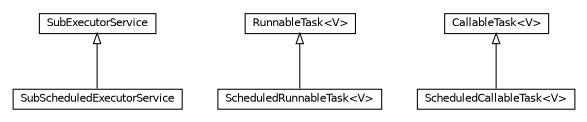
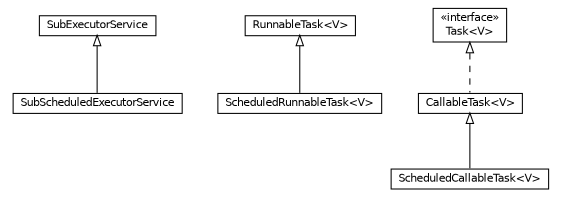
  digraph {
    nodesep=0.25
    ranksep=0.5
    node [fontcolor=black fontname=Helvetica fontsize=10.0 shape=plaintext]
    edge [arrowtail=empty dir=back fontname=Helvetica fontsize=10 headport=p labelfontname=Helvetica labelfontsize=10 tailport=p]
    n1 [label=<<table title="com.orientechnologies.common.concur.executors.SubScheduledExecutorService" border="0" cellborder="1" cellspacing="0" cellpadding="2" port="p" href="./SubScheduledExecutorService.html"> 		<tr><td><table border="0" cellspacing="0" cellpadding="1"> <tr><td align="center" balign="center"> SubScheduledExecutorService </td></tr> 		</table></td></tr> 		</table>>]
    n2 [label=<<table title="com.orientechnologies.common.concur.executors.SubScheduledExecutorService.ScheduledRunnableTask" border="0" cellborder="1" cellspacing="0" cellpadding="2" port="p" href="./SubScheduledExecutorService.ScheduledRunnableTask.html"> 		<tr><td><table border="0" cellspacing="0" cellpadding="1"> <tr><td align="center" balign="center"> ScheduledRunnableTask&lt;V&gt; </td></tr> 		</table></td></tr> 		</table>>]
    n3 [label=<<table title="com.orientechnologies.common.concur.executors.SubScheduledExecutorService.ScheduledCallableTask" border="0" cellborder="1" cellspacing="0" cellpadding="2" port="p" href="./SubScheduledExecutorService.ScheduledCallableTask.html"> 		<tr><td><table border="0" cellspacing="0" cellpadding="1"> <tr><td align="center" balign="center"> ScheduledCallableTask&lt;V&gt; </td></tr> 		</table></td></tr> 		</table>>]
    n4 [label=<<table title="com.orientechnologies.common.concur.executors.SubExecutorService" border="0" cellborder="1" cellspacing="0" cellpadding="2" port="p" href="./SubExecutorService.html"> 		<tr><td><table border="0" cellspacing="0" cellpadding="1"> <tr><td align="center" balign="center"> SubExecutorService </td></tr> 		</table></td></tr> 		</table>>]
+   n5 [label=<<table title="com.orientechnologies.common.concur.executors.SubExecutorService.Task" border="0" cellborder="1" cellspacing="0" cellpadding="2" port="p" href="./SubExecutorService.Task.html"> 		<tr><td><table border="0" cellspacing="0" cellpadding="1"> <tr><td align="center" balign="center"> &#171;interface&#187; </td></tr> <tr><td align="center" balign="center"> Task&lt;V&gt; </td></tr> 		</table></td></tr> 		</table>>]
    n6 [label=<<table title="com.orientechnologies.common.concur.executors.SubExecutorService.CallableTask" border="0" cellborder="1" cellspacing="0" cellpadding="2" port="p" href="./SubExecutorService.CallableTask.html"> 		<tr><td><table border="0" cellspacing="0" cellpadding="1"> <tr><td align="center" balign="center"> CallableTask&lt;V&gt; </td></tr> 		</table></td></tr> 		</table>>]
    n7 [label=<<table title="com.orientechnologies.common.concur.executors.SubExecutorService.RunnableTask" border="0" cellborder="1" cellspacing="0" cellpadding="2" port="p" href="./SubExecutorService.RunnableTask.html"> 		<tr><td><table border="0" cellspacing="0" cellpadding="1"> <tr><td align="center" balign="center"> RunnableTask&lt;V&gt; </td></tr> 		</table></td></tr> 		</table>>]
    n4 -> n1
+   n5 -> n6 [style=dashed]
    n6 -> n3
    n7 -> n2
  }
